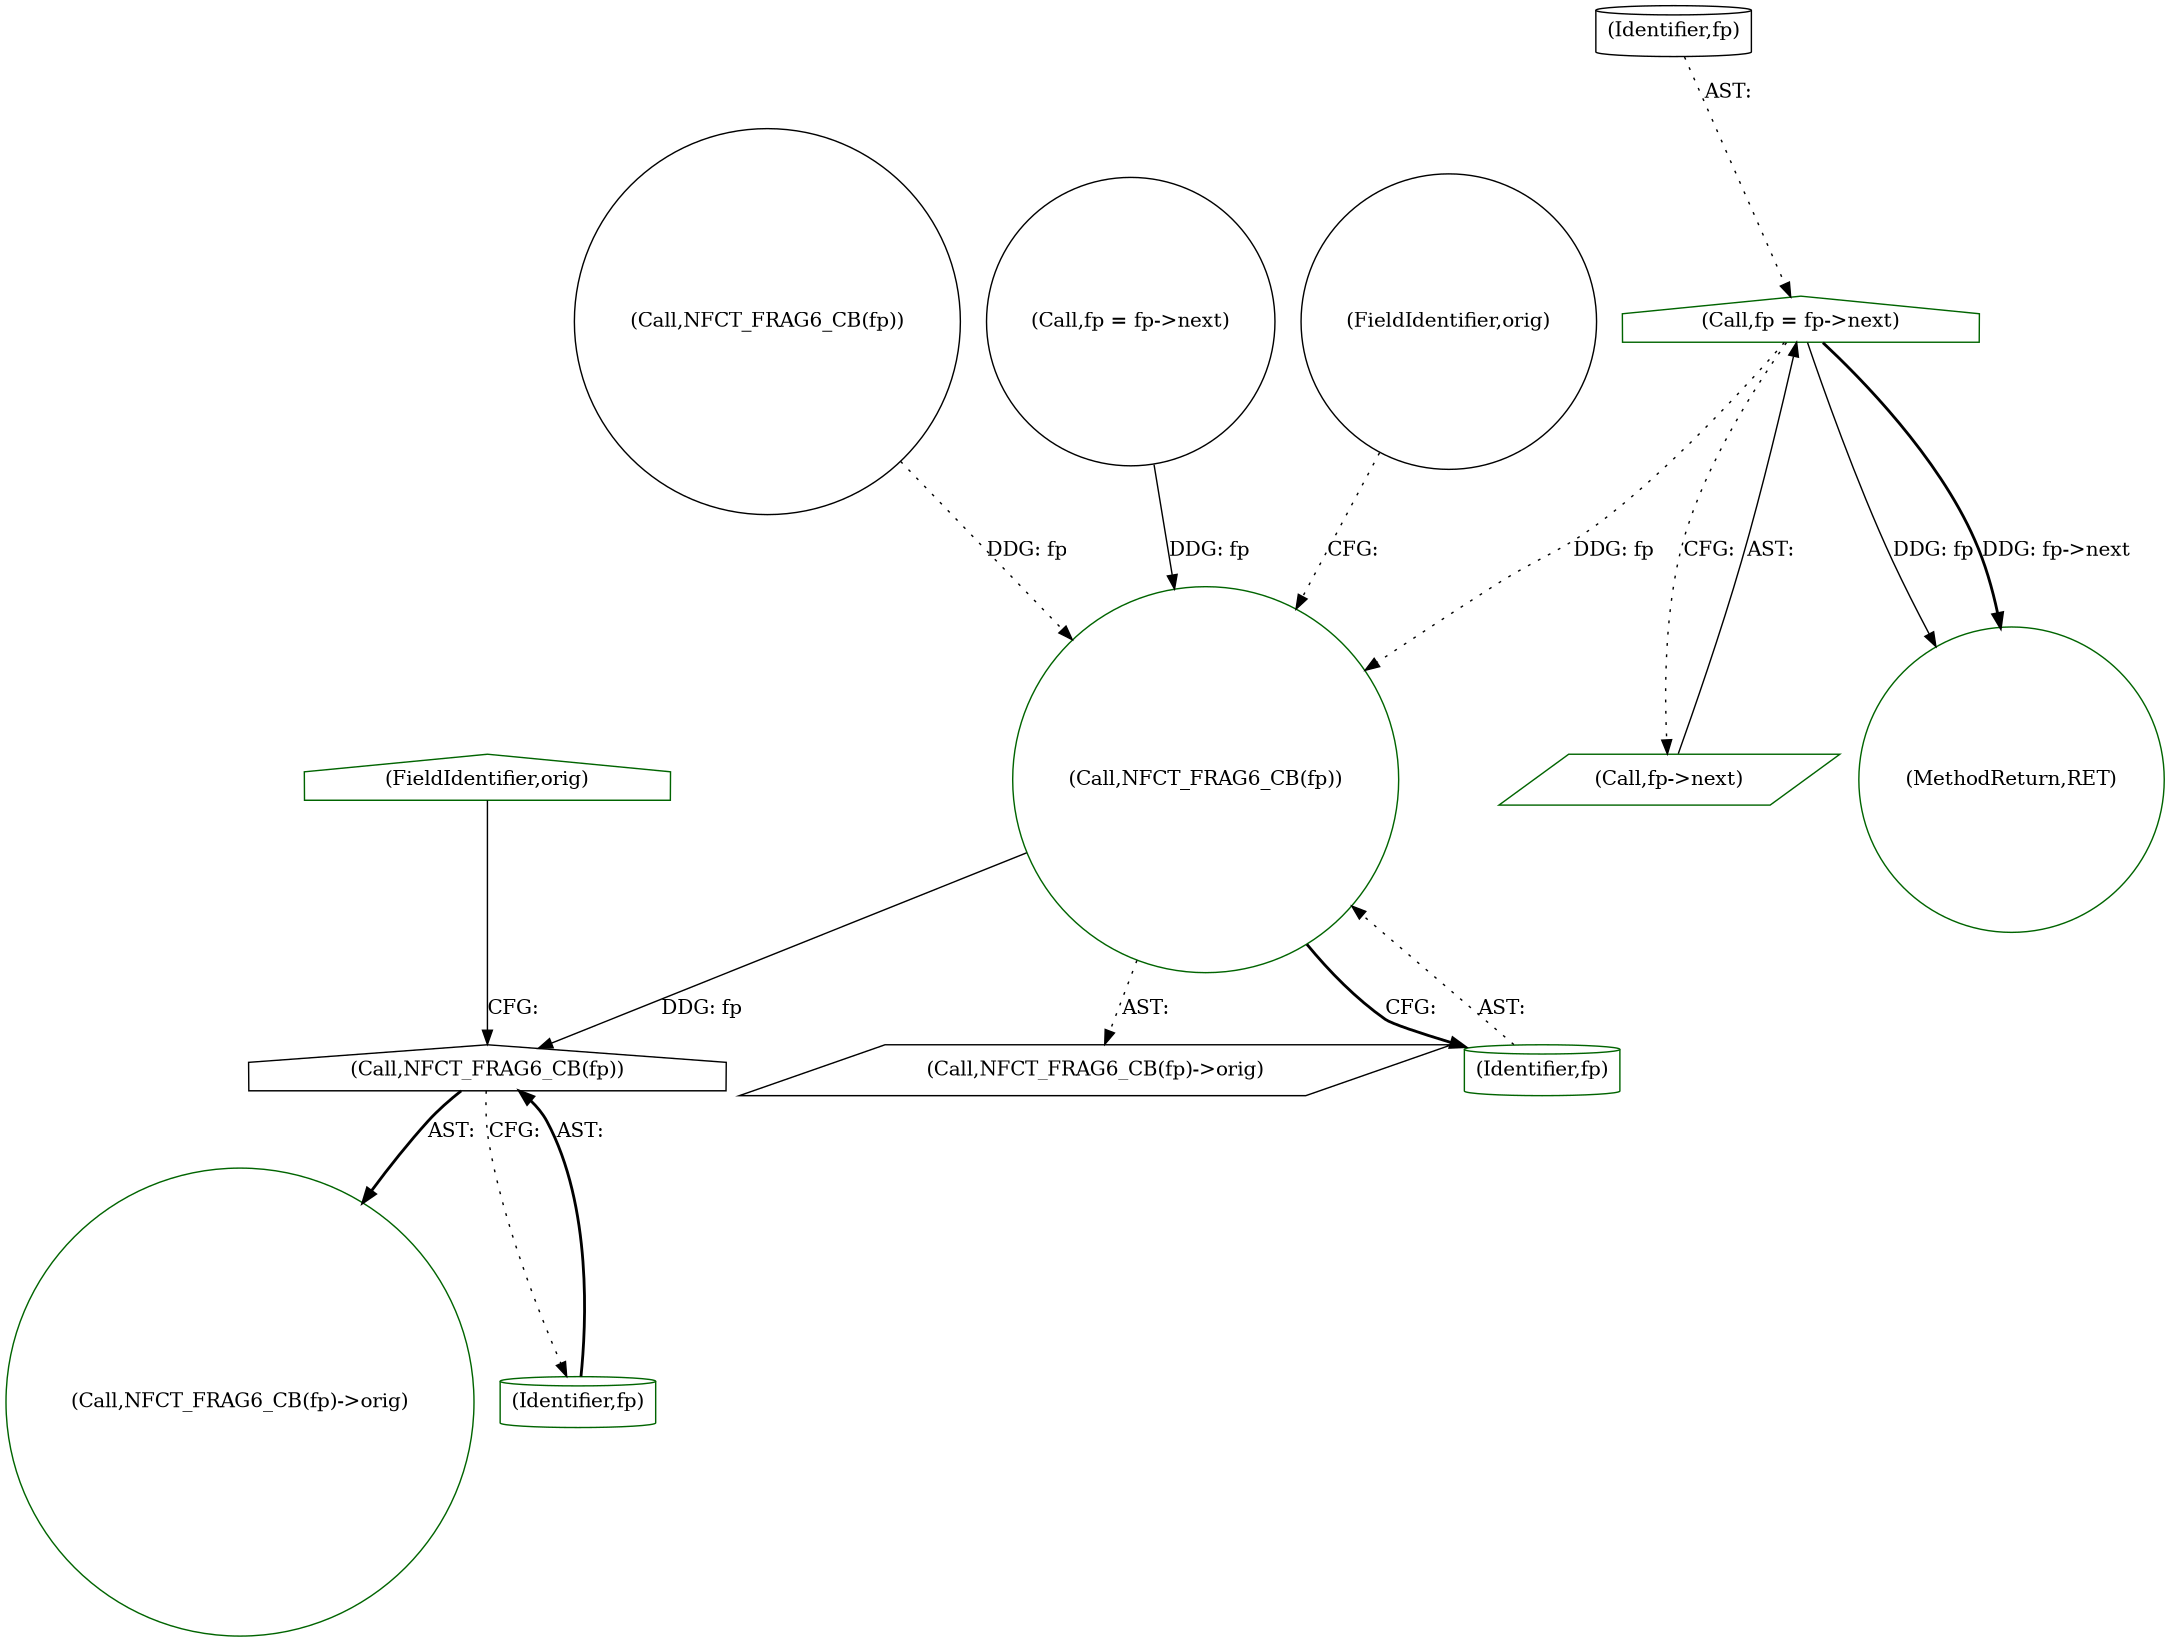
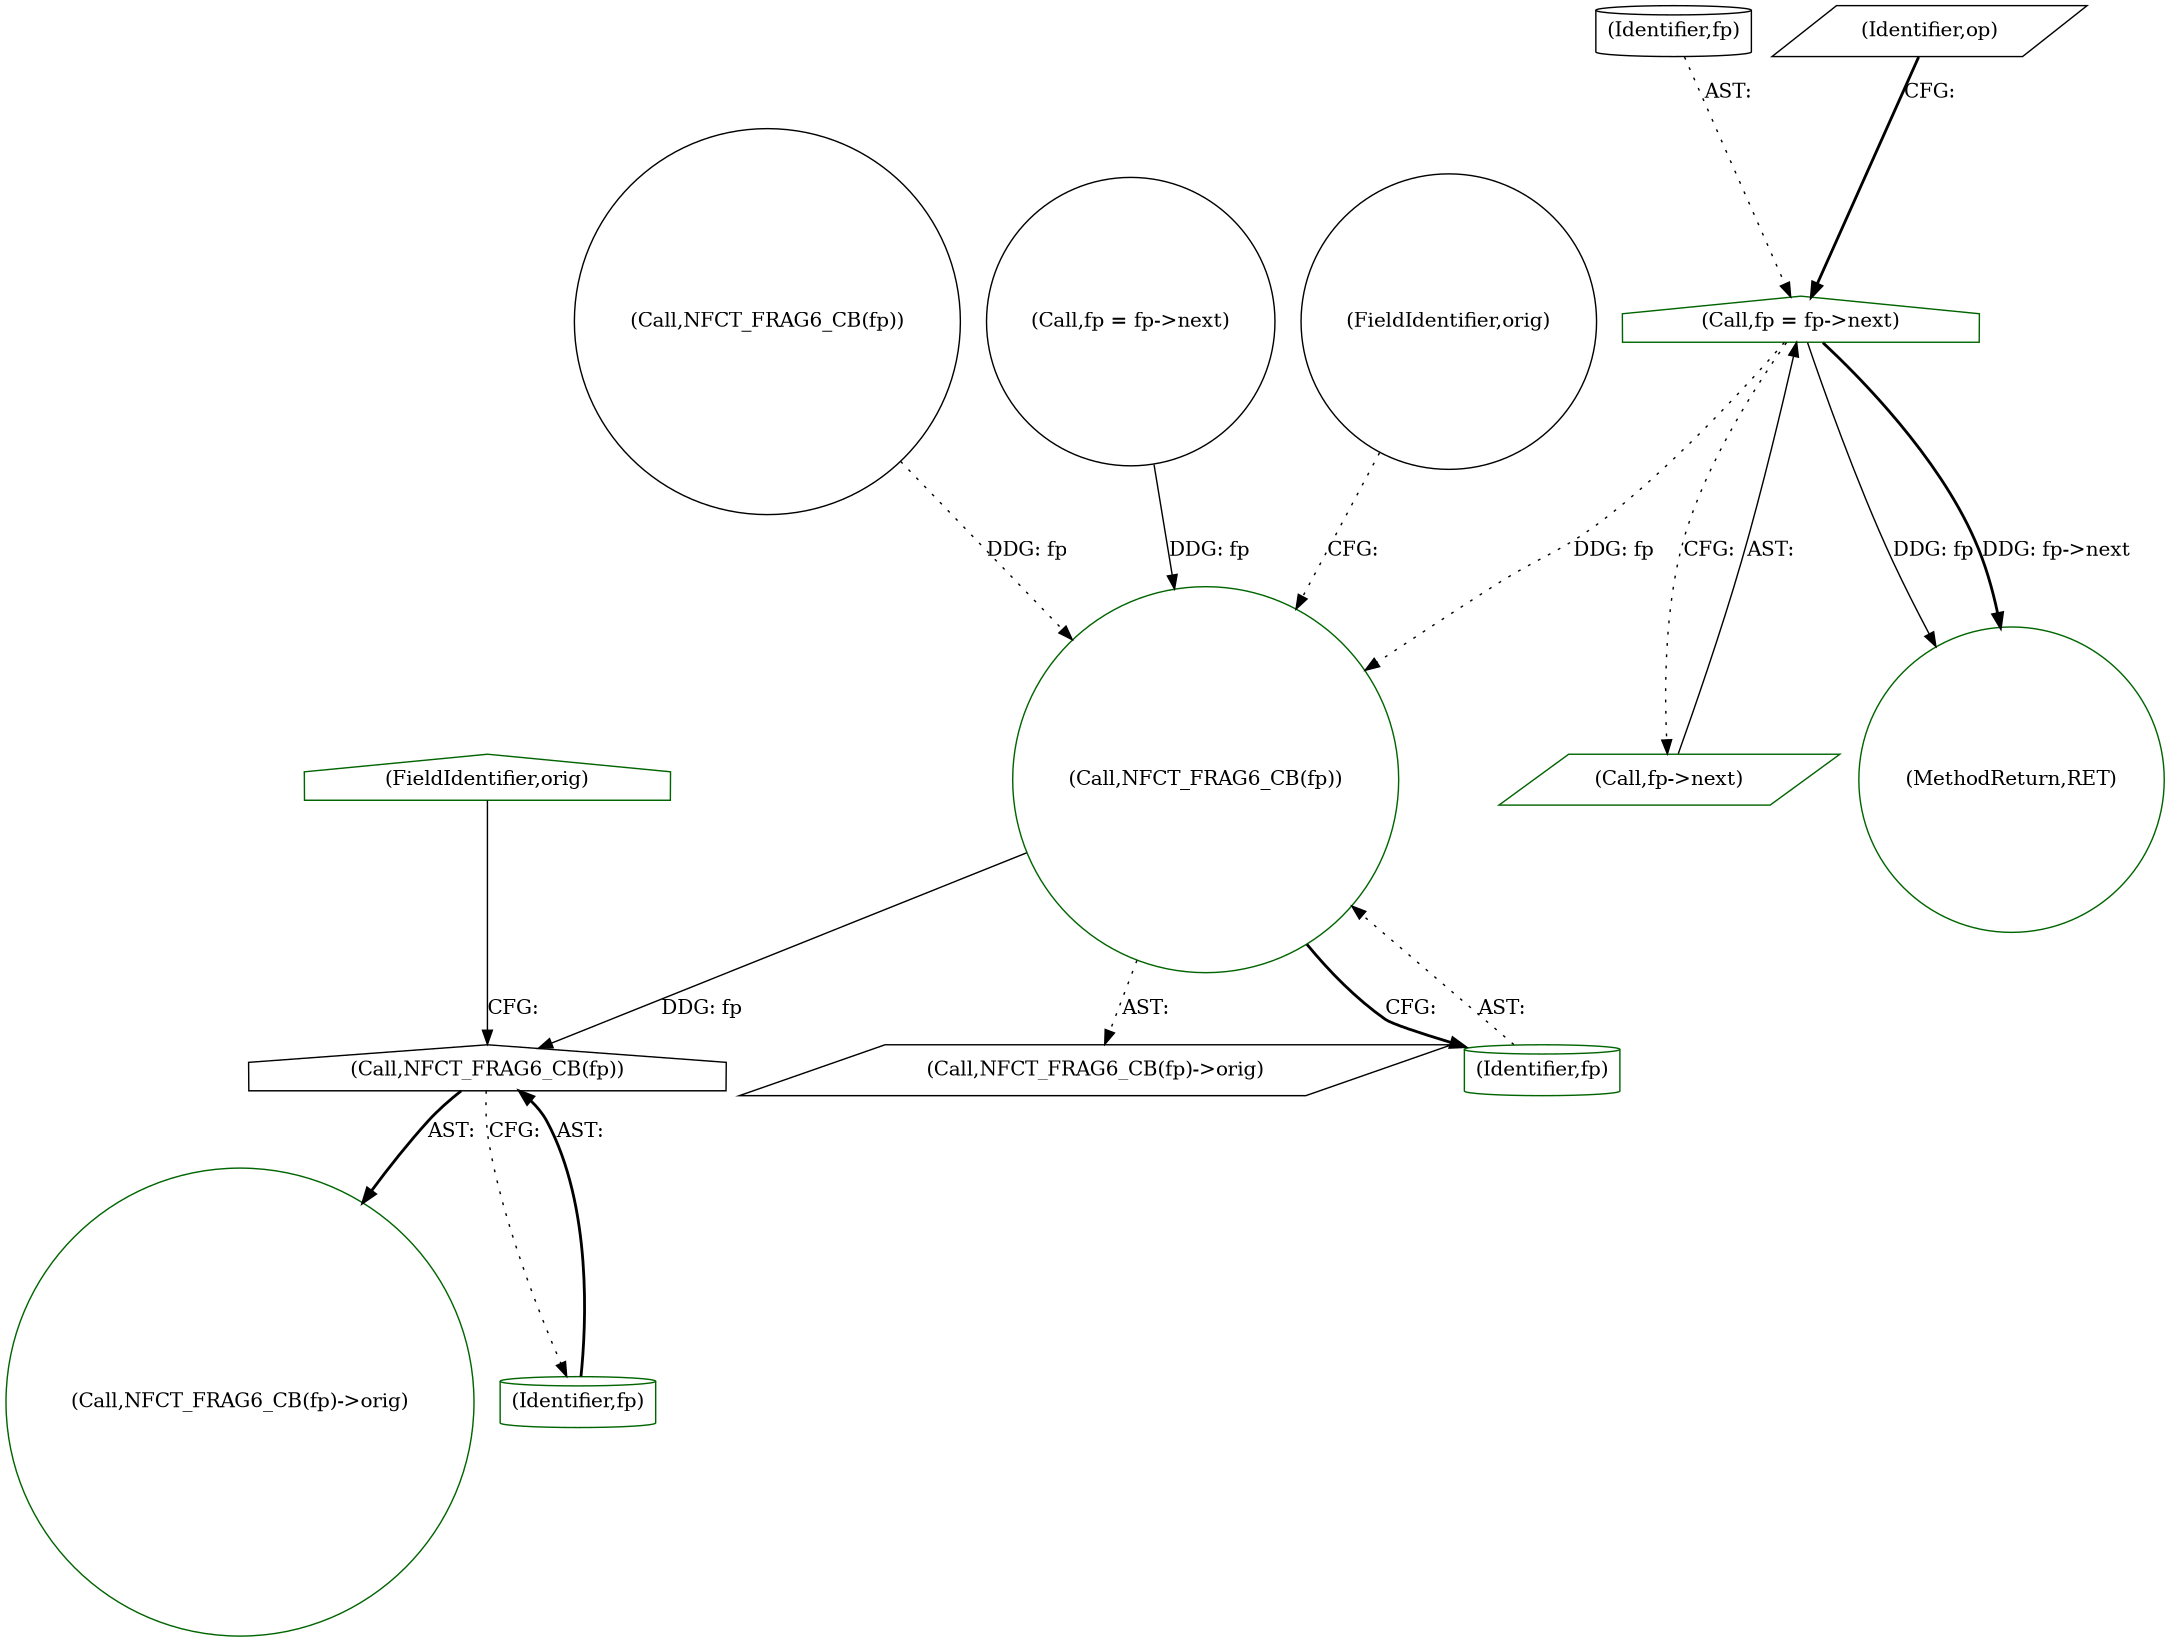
  digraph {
    node [color=darkgreen shape=circle]
    edge [style=dotted]
    n1 [label="(Call,fp = fp->next)" shape=house]
    n2 [label="(Call,NFCT_FRAG6_CB(fp))"]
    n3 [label="(Call,fp->next)" shape=parallelogram]
    n4 [label="(MethodReturn,RET)"]
    n5 [color=black label="(Call,NFCT_FRAG6_CB(fp))" shape=house]
    n6 [color=black label="(Call,NFCT_FRAG6_CB(fp)->orig)" shape=parallelogram]
    n7 [label="(Identifier,fp)" shape=cylinder]
    n8 [label="(Call,NFCT_FRAG6_CB(fp)->orig)"]
    n9 [label="(Identifier,fp)" shape=cylinder]
    n10 [color=black label="(Identifier,fp)" shape=cylinder]
    n11 [color=black label="(Call,NFCT_FRAG6_CB(fp))"]
    n12 [color=black label="(Call,fp = fp->next)"]
    n13 [color=black label="(FieldIdentifier,orig)"]
    n14 [label="(FieldIdentifier,orig)" shape=house]
+   n15 [color=black label="(Identifier,op)" shape=parallelogram]
    n1 -> n2 [label="DDG: fp"]
    n1 -> n3 [label="CFG: "]
    n1 -> n4 [label="DDG: fp" style=solid]
    n1 -> n4 [label="DDG: fp->next" style=bold]
    n2 -> n5 [label="DDG: fp" style=solid]
    n2 -> n6 [label="AST: "]
    n2 -> n7 [label="CFG: " style=bold]
    n3 -> n1 [label="AST: " style=solid]
    n5 -> n8 [label="AST: " style=bold]
    n5 -> n9 [label="CFG: "]
    n7 -> n2 [label="AST: "]
    n9 -> n5 [label="AST: " style=bold]
    n10 -> n1 [label="AST: "]
    n11 -> n2 [label="DDG: fp"]
    n12 -> n2 [label="DDG: fp" style=solid]
    n13 -> n2 [label="CFG: "]
    n14 -> n5 [label="CFG: " style=solid]
+   n15 -> n1 [label="CFG: " style=bold]
  }
